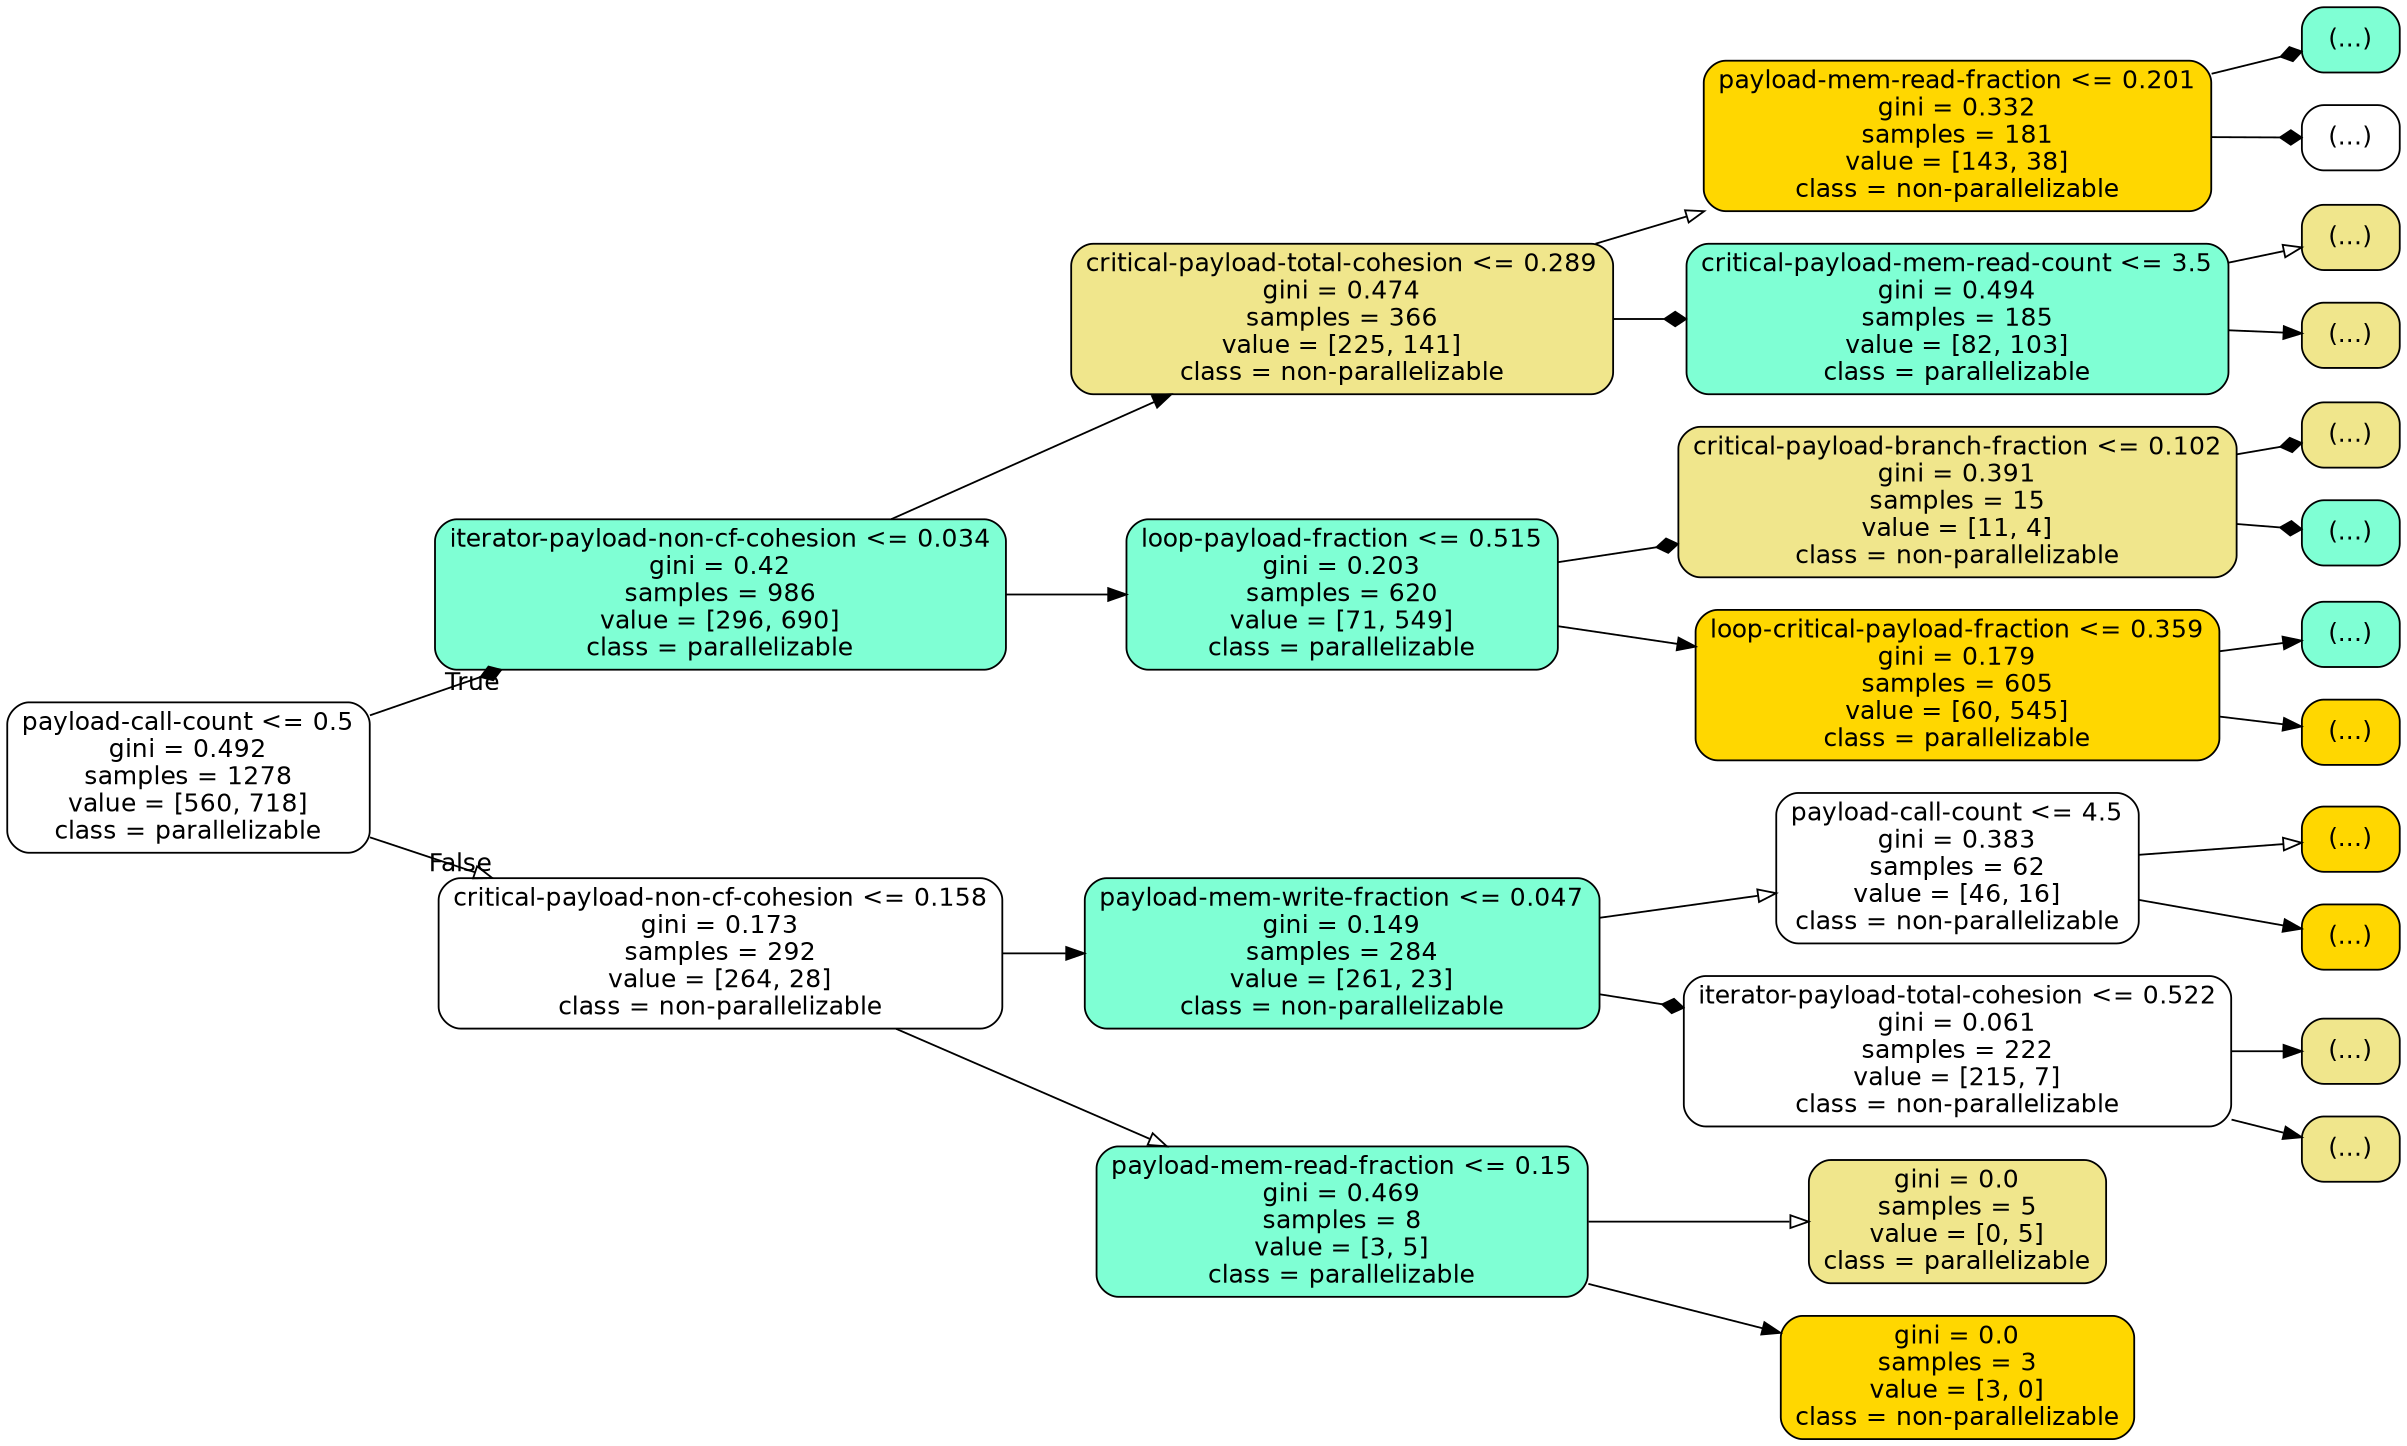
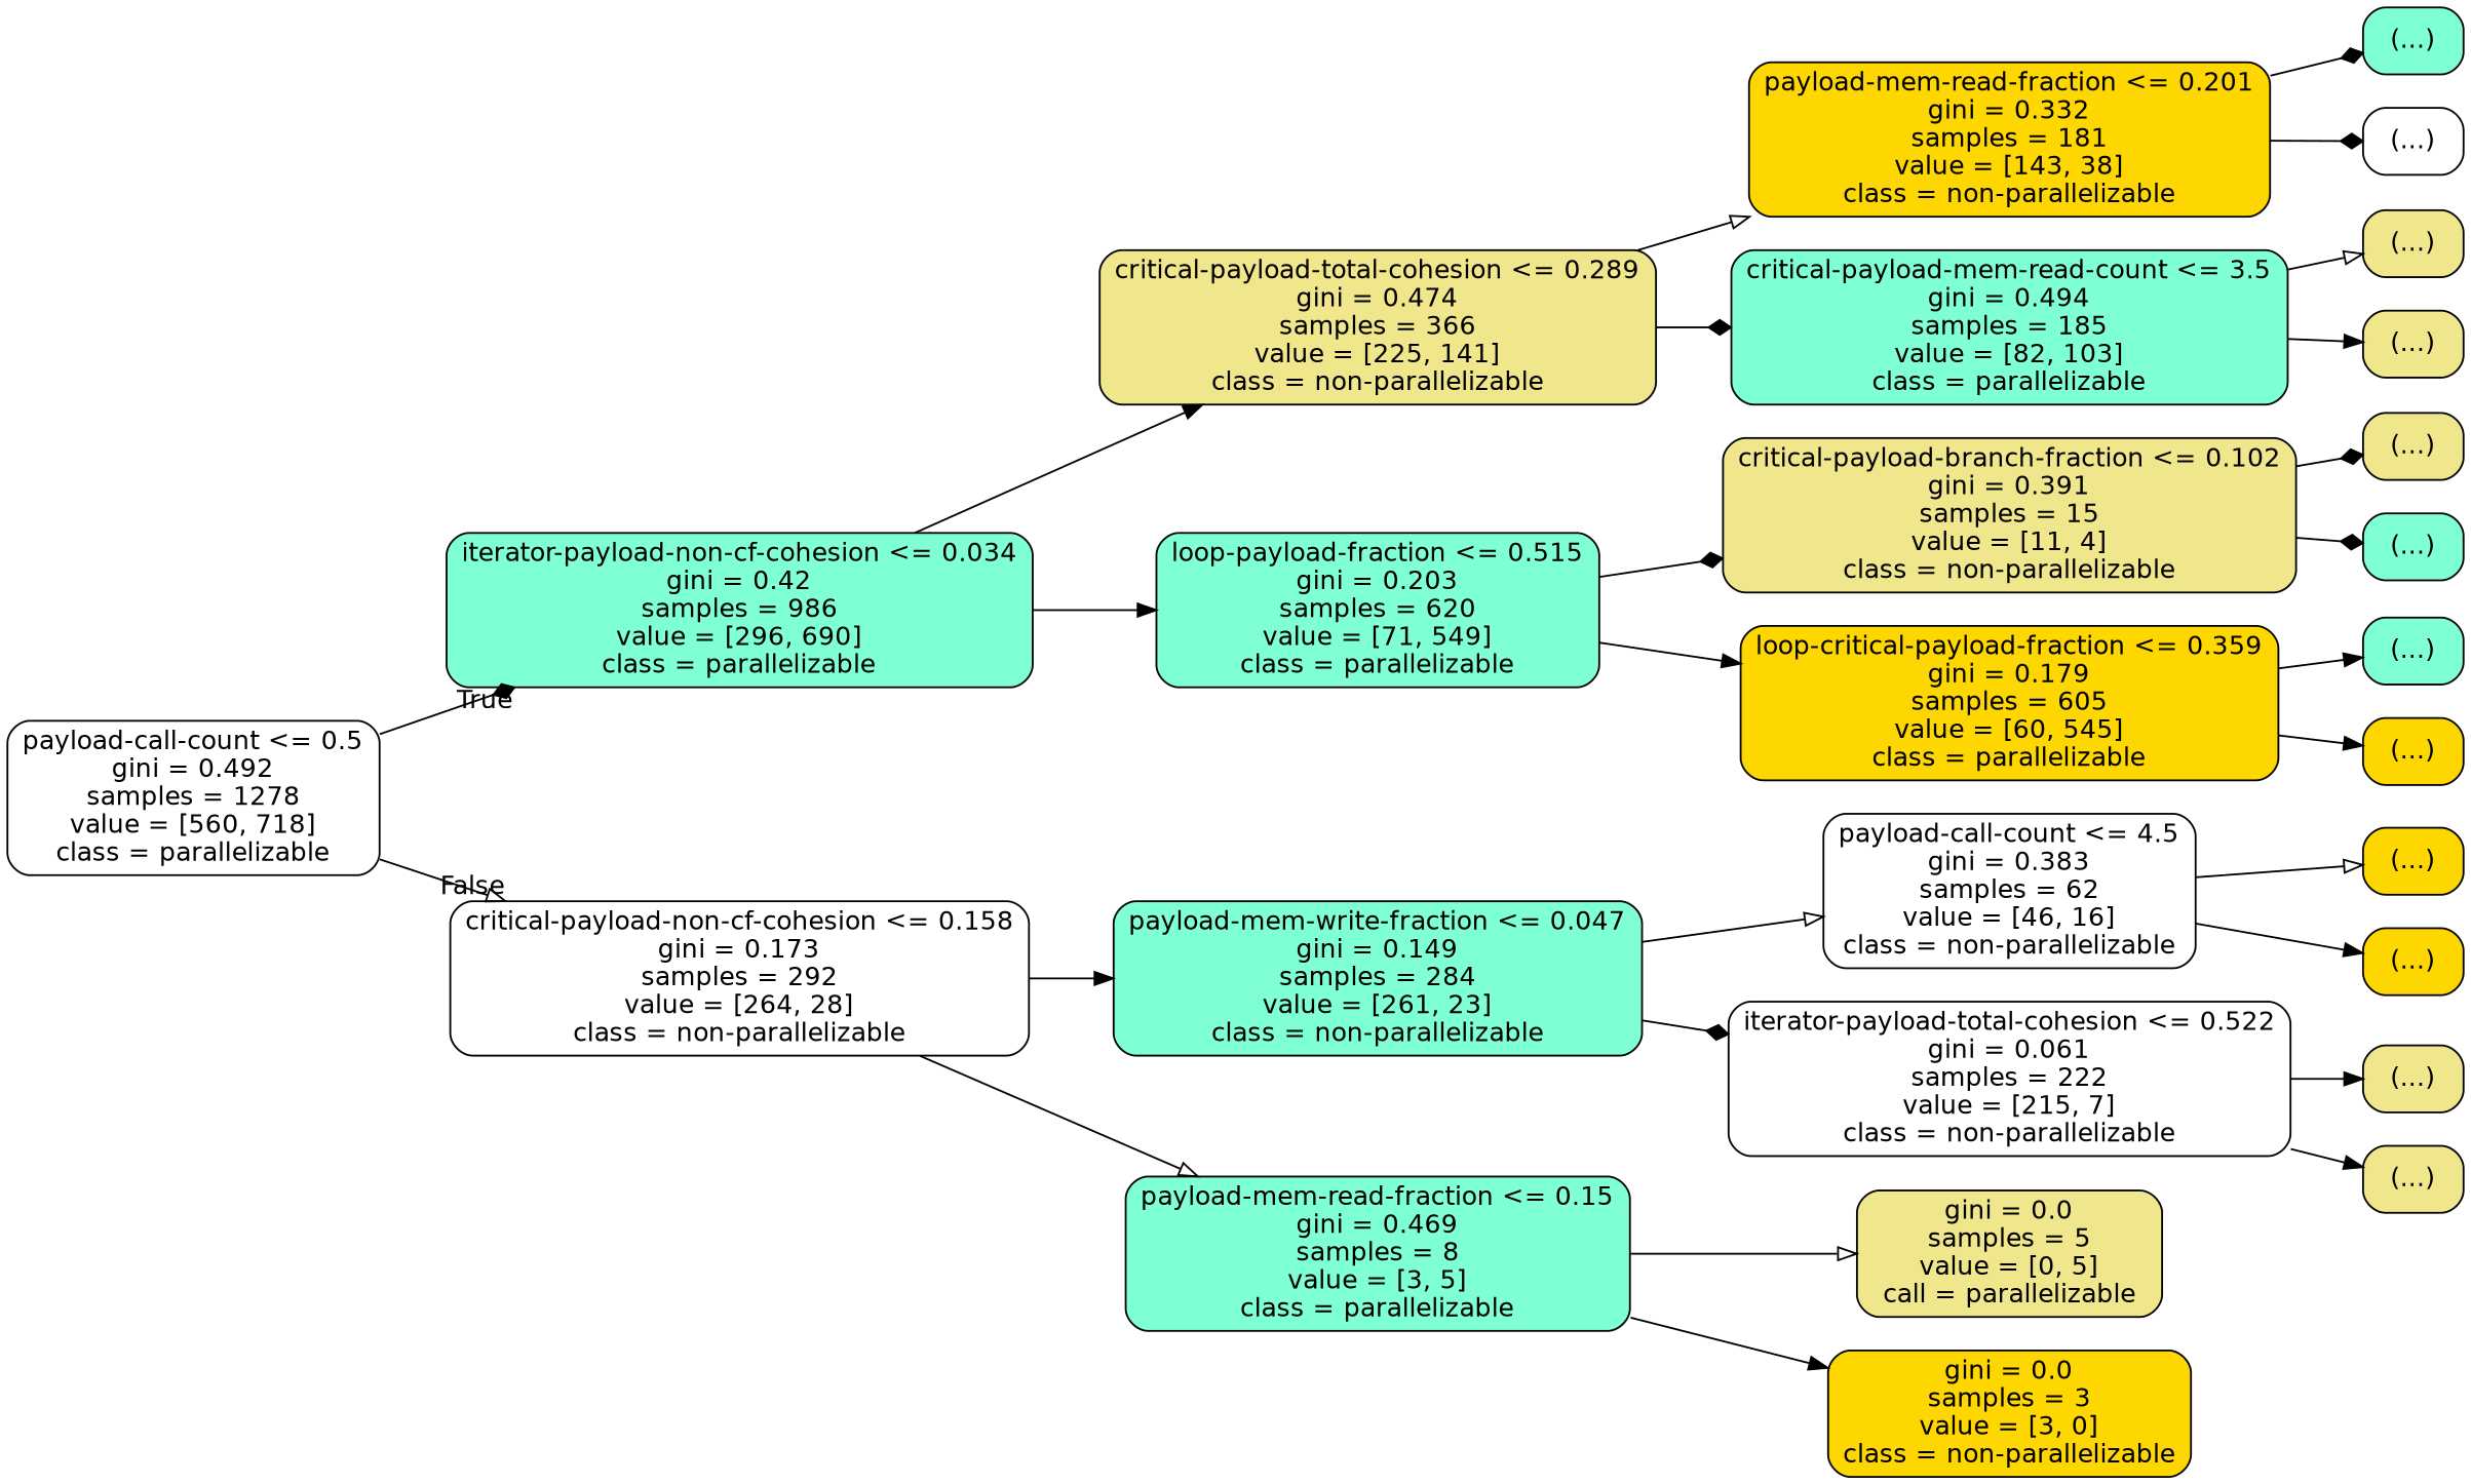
  digraph {
    rankdir=LR
    node [color=black fillcolor=aquamarine fontname=helvetica shape=box style="filled, rounded"]
    edge [fontname=helvetica arrowhead=normal]
    n1 [fillcolor=white label="payload-call-count <= 0.5\ngini = 0.492\nsamples = 1278\nvalue = [560, 718]\nclass = parallelizable"]
    n2 [label="iterator-payload-non-cf-cohesion <= 0.034\ngini = 0.42\nsamples = 986\nvalue = [296, 690]\nclass = parallelizable"]
    n3 [fillcolor=white label="critical-payload-non-cf-cohesion <= 0.158\ngini = 0.173\nsamples = 292\nvalue = [264, 28]\nclass = non-parallelizable"]
    n4 [fillcolor=khaki label="critical-payload-total-cohesion <= 0.289\ngini = 0.474\nsamples = 366\nvalue = [225, 141]\nclass = non-parallelizable"]
    n5 [label="loop-payload-fraction <= 0.515\ngini = 0.203\nsamples = 620\nvalue = [71, 549]\nclass = parallelizable"]
    n6 [fillcolor=gold label="payload-mem-read-fraction <= 0.201\ngini = 0.332\nsamples = 181\nvalue = [143, 38]\nclass = non-parallelizable"]
    n7 [label="critical-payload-mem-read-count <= 3.5\ngini = 0.494\nsamples = 185\nvalue = [82, 103]\nclass = parallelizable"]
    n8 [label="(...)"]
    n9 [fillcolor=white label="(...)"]
    n10 [fillcolor=khaki label="(...)"]
    n11 [fillcolor=khaki label="(...)"]
    n12 [fillcolor=khaki label="critical-payload-branch-fraction <= 0.102\ngini = 0.391\nsamples = 15\nvalue = [11, 4]\nclass = non-parallelizable"]
    n13 [fillcolor=gold label="loop-critical-payload-fraction <= 0.359\ngini = 0.179\nsamples = 605\nvalue = [60, 545]\nclass = parallelizable"]
    n14 [fillcolor=khaki label="(...)"]
    n15 [label="(...)"]
    n16 [label="(...)"]
    n17 [fillcolor=gold label="(...)"]
    n18 [label="payload-mem-write-fraction <= 0.047\ngini = 0.149\nsamples = 284\nvalue = [261, 23]\nclass = non-parallelizable"]
    n19 [label="payload-mem-read-fraction <= 0.15\ngini = 0.469\nsamples = 8\nvalue = [3, 5]\nclass = parallelizable"]
    n20 [fillcolor=white label="payload-call-count <= 4.5\ngini = 0.383\nsamples = 62\nvalue = [46, 16]\nclass = non-parallelizable"]
    n21 [fillcolor=white label="iterator-payload-total-cohesion <= 0.522\ngini = 0.061\nsamples = 222\nvalue = [215, 7]\nclass = non-parallelizable"]
    n22 [fillcolor=gold label="(...)"]
    n23 [fillcolor=gold label="(...)"]
    n24 [fillcolor=khaki label="(...)"]
    n25 [fillcolor=khaki label="(...)"]
-   n26 [fillcolor=khaki label="gini = 0.0\nsamples = 5\nvalue = [0, 5]\nclass = parallelizable"]
+   n26 [fillcolor=khaki label="gini = 0.0\nsamples = 5\nvalue = [0, 5]\ncall = parallelizable"]
    n27 [fillcolor=gold label="gini = 0.0\nsamples = 3\nvalue = [3, 0]\nclass = non-parallelizable"]
    n1 -> n2 [headlabel=True labelangle=45 labeldistance=2.5 arrowhead=diamond]
    n1 -> n3 [headlabel=False labelangle=-45 labeldistance=2.5 arrowhead=onormal]
    n2 -> n4
    n2 -> n5
    n3 -> n18
    n3 -> n19 [arrowhead=onormal]
    n4 -> n6 [arrowhead=onormal]
    n4 -> n7 [arrowhead=diamond]
    n5 -> n12 [arrowhead=diamond]
    n5 -> n13
    n6 -> n8 [arrowhead=diamond]
    n6 -> n9 [arrowhead=diamond]
    n7 -> n10 [arrowhead=onormal]
    n7 -> n11
    n12 -> n14 [arrowhead=diamond]
    n12 -> n15 [arrowhead=diamond]
    n13 -> n16
    n13 -> n17
    n18 -> n20 [arrowhead=onormal]
    n18 -> n21 [arrowhead=diamond]
    n19 -> n26 [arrowhead=onormal]
    n19 -> n27
    n20 -> n22 [arrowhead=onormal]
    n20 -> n23
    n21 -> n24
    n21 -> n25
  }
